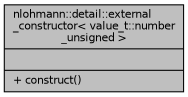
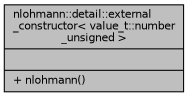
  digraph {
-   n1 [color=black fillcolor=grey75 fontcolor=black fontname=Helvetica fontsize=10 height=0.2 label="{nlohmann::detail::external\l_constructor\< value_t::number\l_unsigned \>\n||+ construct()\l}" shape=record style=filled width=0.4]
+   n1 [color=black fillcolor=grey75 fontcolor=black fontname=Helvetica fontsize=10 height=0.2 label="{nlohmann::detail::external\l_constructor\< value_t::number\l_unsigned \>\n||+ nlohmann()\l}" shape=record style=filled width=0.4]
  }
